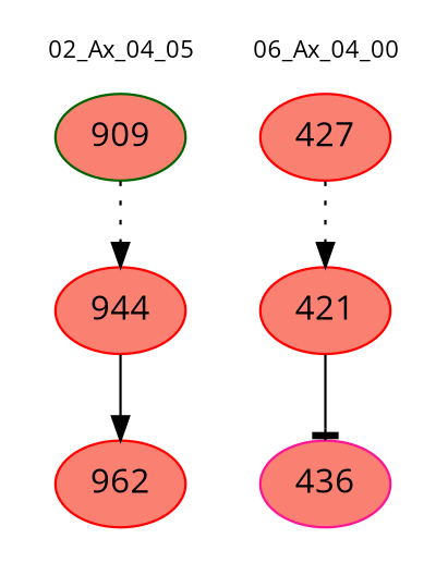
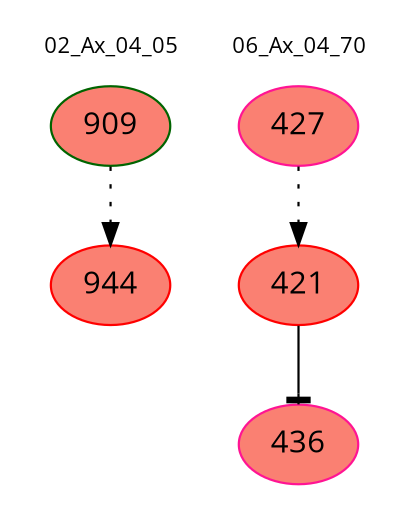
  digraph {
    fontname="Open Sans"
    node [color=red fillcolor=salmon fontname="Open Sans" style=filled]
    edge [arrowhead=normal color=black fontname="Open Sans" style=dotted]
    n1 [color=darkgreen label=909]
    n2 [label=944]
-   n3 [label=962]
-   n4 [label=427]
+   n4 [color=deeppink label=427]
    n5 [label=421]
    n6 [color=deeppink label=436]
    subgraph cluster_1 {
      color=white
      fontsize=10
      label="02_Ax_04_05"
      n1
      n2
-     n3
    }
    subgraph cluster_2 {
      color=white
      fontsize=10
-     label="06_Ax_04_00"
+     label="06_Ax_04_70"
      n4
      n5
      n6
    }
    n1 -> n2
-   n2 -> n3 [style=solid]
    n4 -> n5
    n5 -> n6 [arrowhead=tee style=solid]
  }
